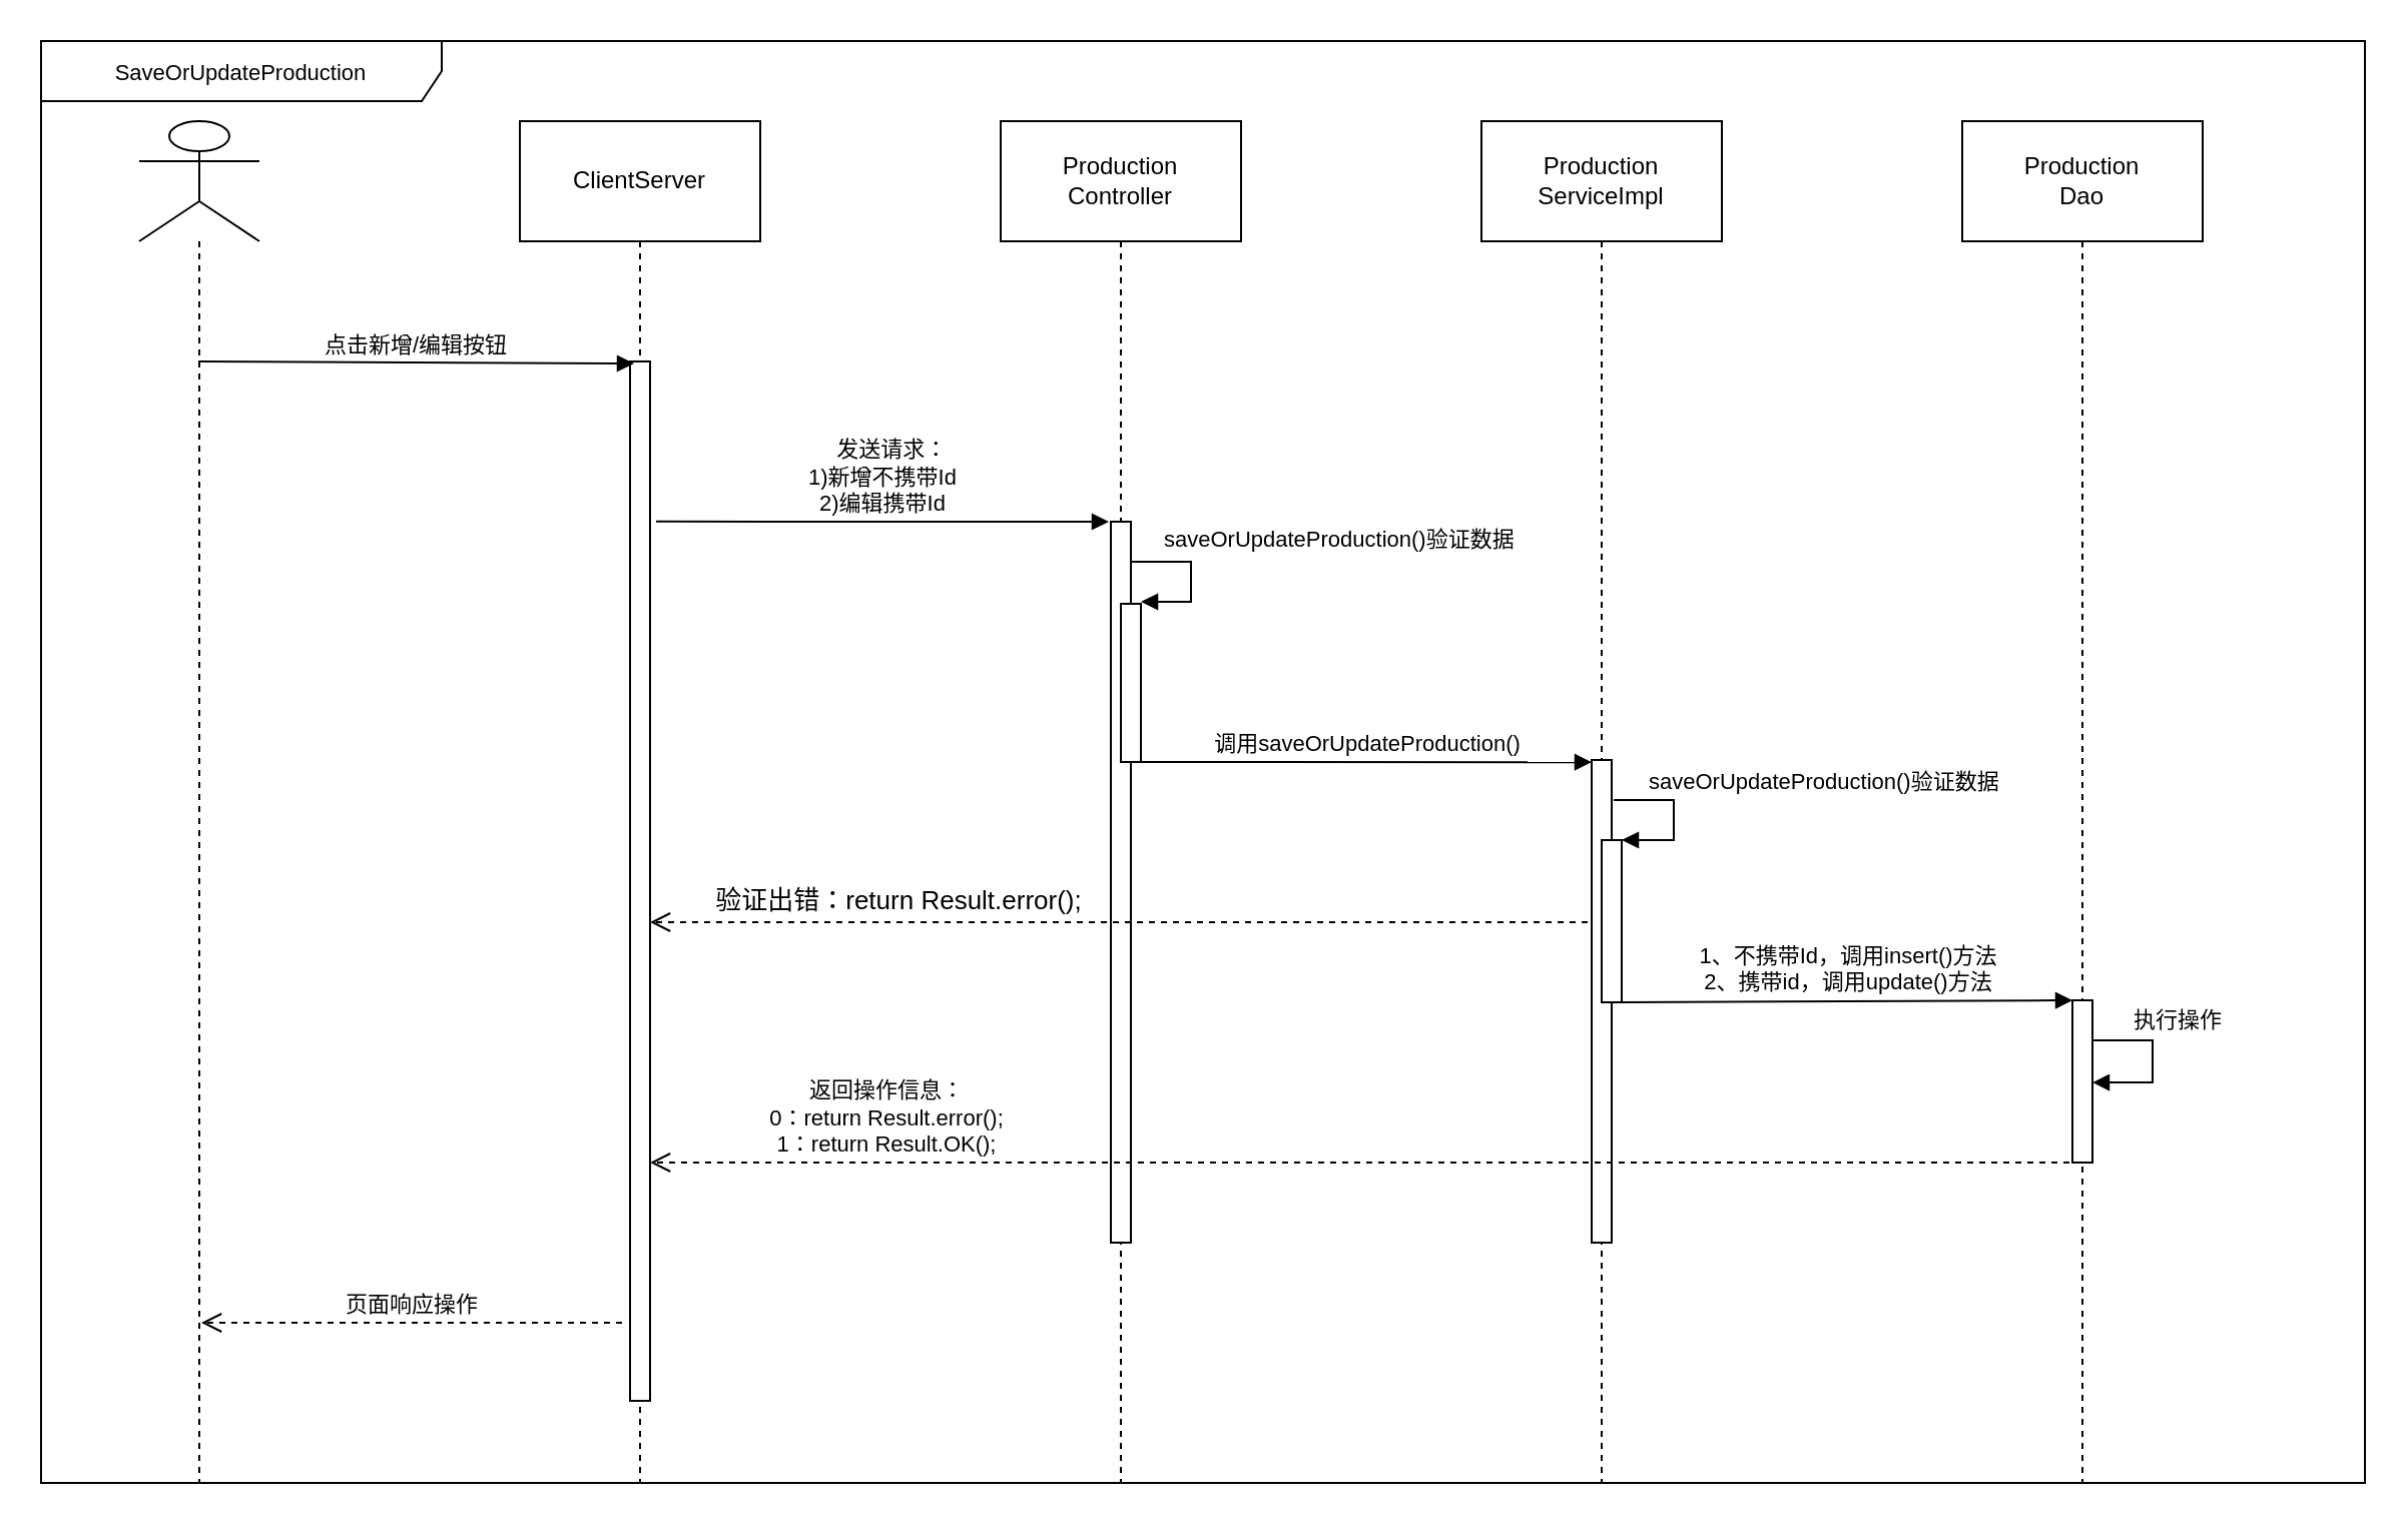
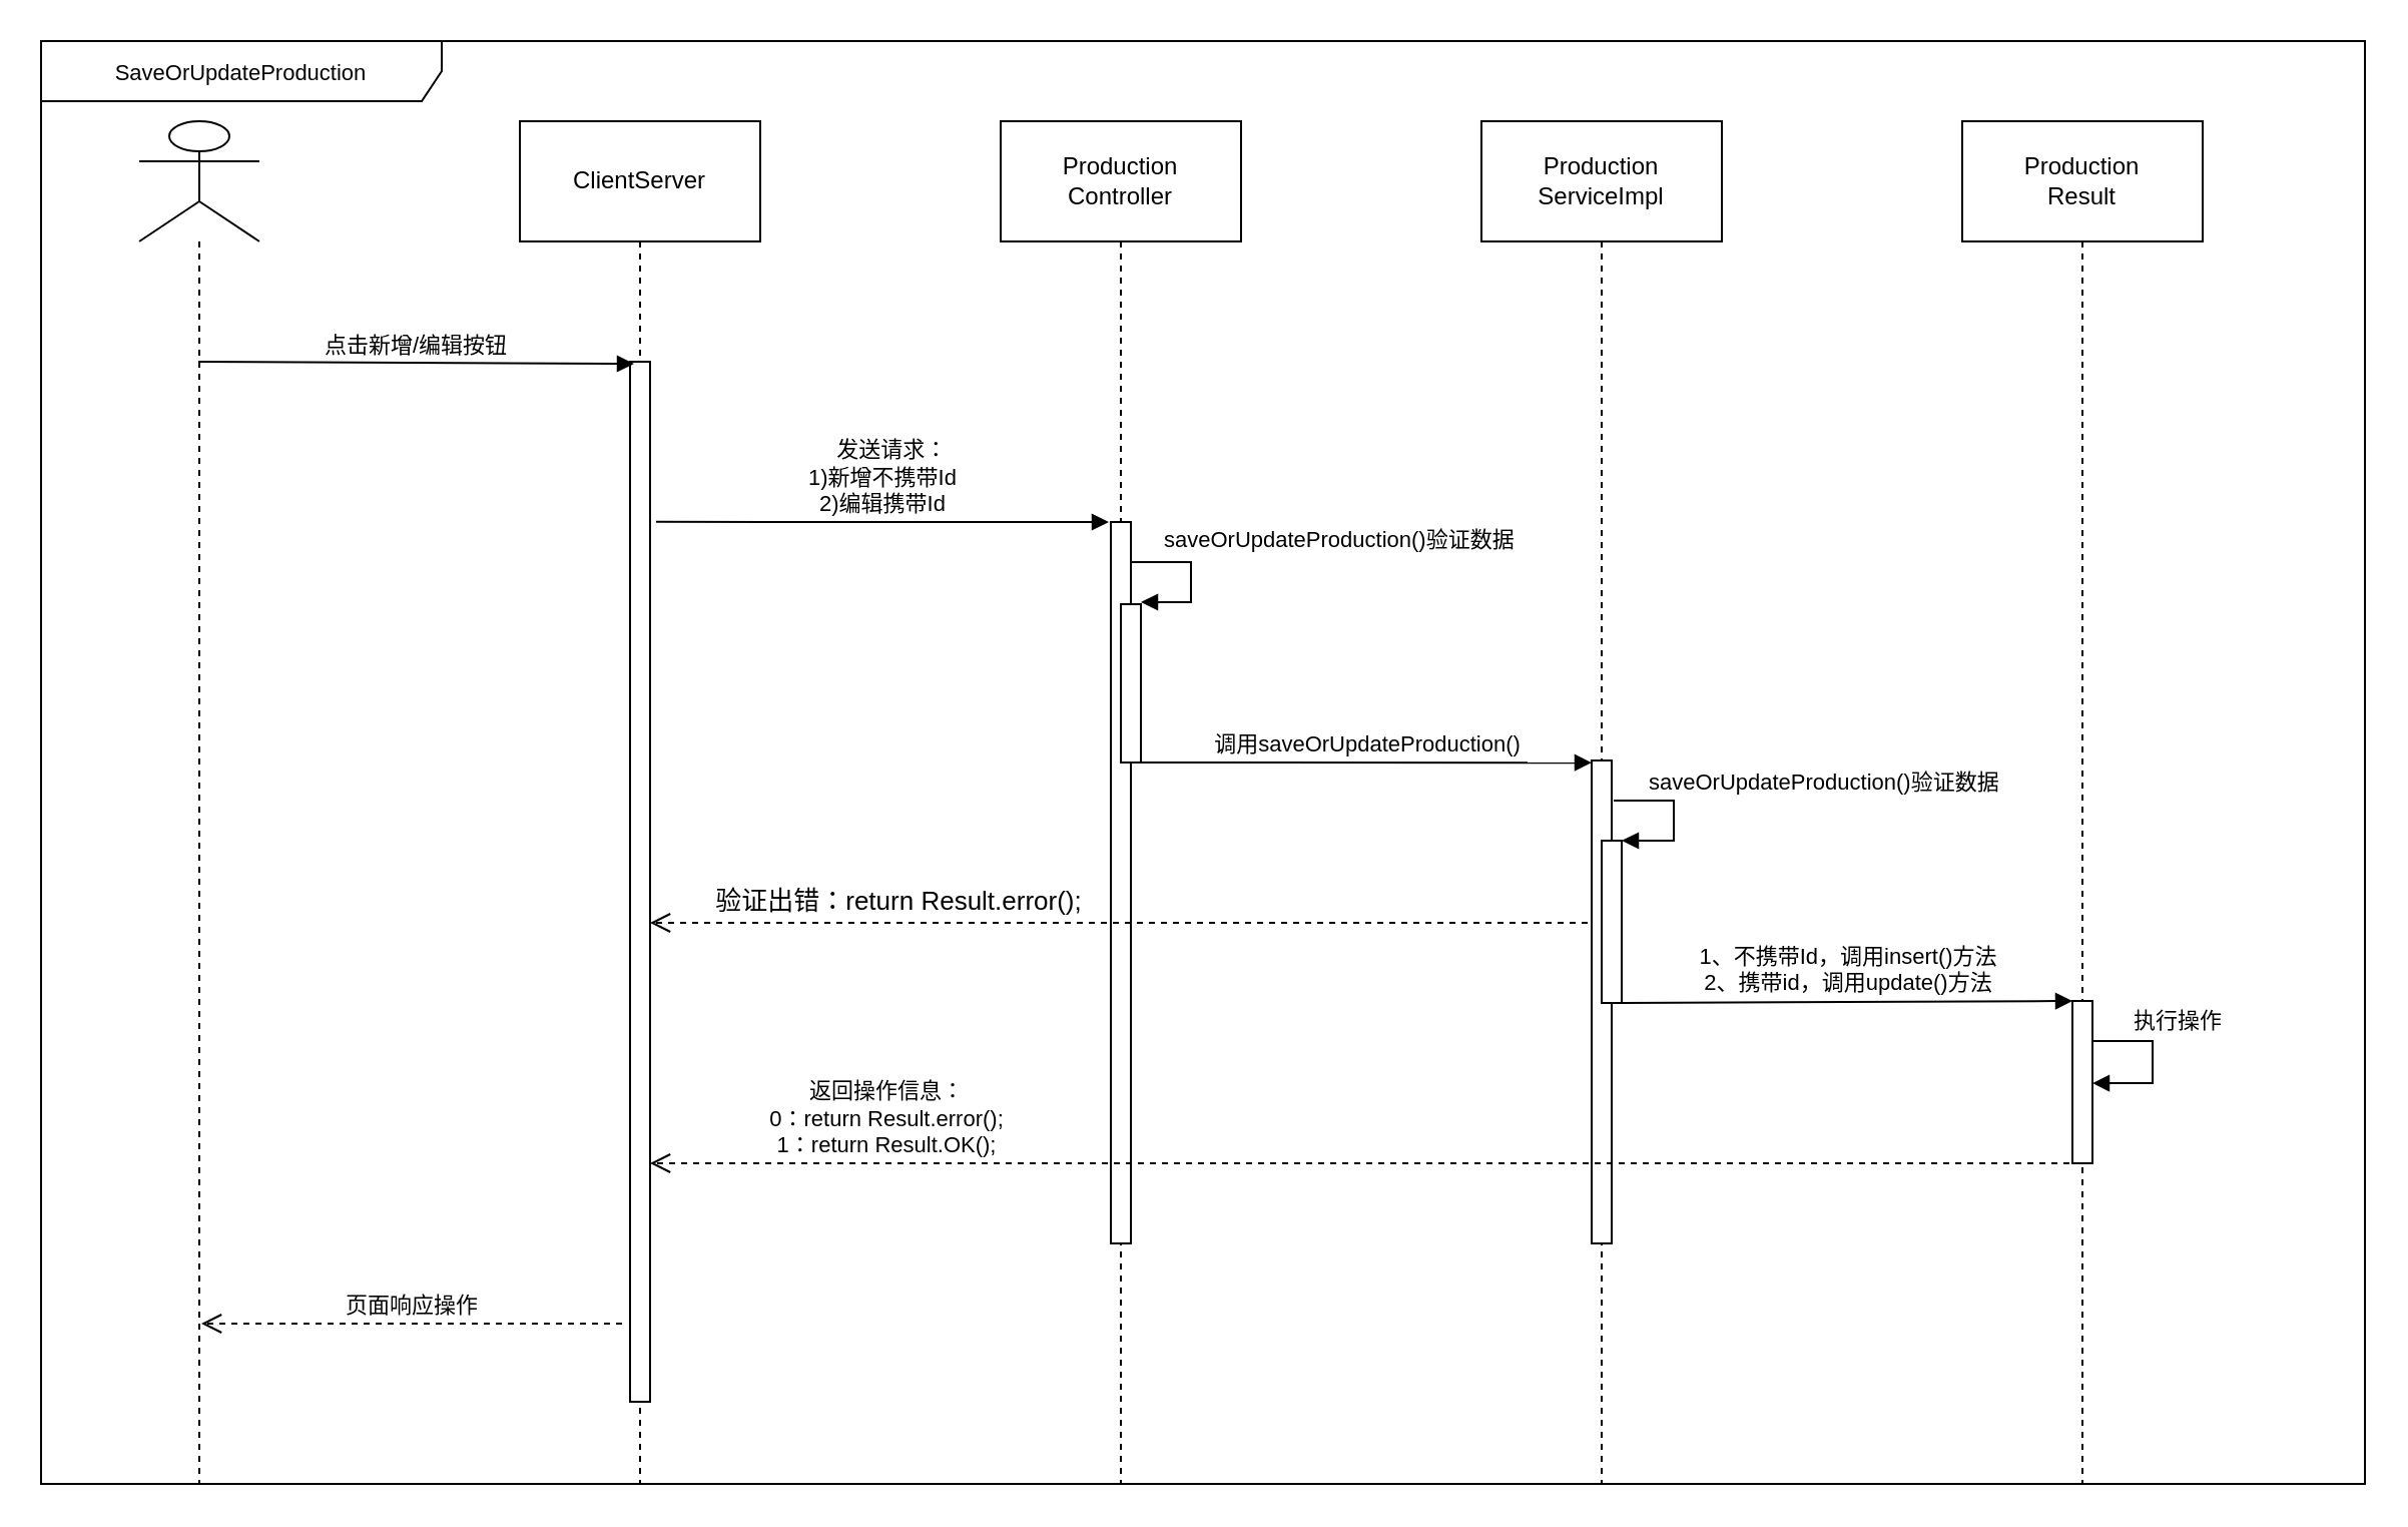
  <mxCell id="0" />
  <mxCell id="1" parent="0" />
  <mxCell id="2" value="&lt;span style=&quot;font-size: 11px; text-align: left; background-color: rgb(255, 255, 255);&quot;&gt;SaveOrUpdateProduction&lt;/span&gt;" style="shape=umlFrame;whiteSpace=wrap;html=1;fontSize=13;width=200;height=30;" parent="1" vertex="1"><mxGeometry x="20" y="20" width="1160" height="720" as="geometry" /></mxCell>
  <mxCell id="3" value="" style="shape=umlLifeline;participant=umlActor;perimeter=lifelinePerimeter;whiteSpace=wrap;html=1;container=1;collapsible=0;recursiveResize=0;verticalAlign=top;spacingTop=36;outlineConnect=0;size=60;" parent="1" vertex="1"><mxGeometry x="69" y="60" width="60" height="680" as="geometry" /></mxCell>
  <mxCell id="4" value="ClientServer" style="shape=umlLifeline;perimeter=lifelinePerimeter;whiteSpace=wrap;html=1;container=1;collapsible=0;recursiveResize=0;outlineConnect=0;size=60;" parent="1" vertex="1"><mxGeometry x="259" y="60" width="120" height="680" as="geometry" /></mxCell>
  <mxCell id="5" value="" style="html=1;points=[];perimeter=orthogonalPerimeter;" parent="4" vertex="1"><mxGeometry x="55" y="120" width="10" height="519" as="geometry" /></mxCell>
  <mxCell id="6" value="Production&lt;br&gt;ServiceImpl" style="shape=umlLifeline;perimeter=lifelinePerimeter;whiteSpace=wrap;html=1;container=1;collapsible=0;recursiveResize=0;outlineConnect=0;size=60;" parent="1" vertex="1"><mxGeometry x="739" y="60" width="120" height="680" as="geometry" /></mxCell>
  <mxCell id="7" value="" style="html=1;points=[];perimeter=orthogonalPerimeter;" parent="6" vertex="1"><mxGeometry x="55" y="319" width="10" height="241" as="geometry" /></mxCell>
  <mxCell id="8" value="" style="html=1;points=[];perimeter=orthogonalPerimeter;" parent="6" vertex="1"><mxGeometry x="60" y="359" width="10" height="81" as="geometry" /></mxCell>
  <mxCell id="9" value="saveOrUpdateProduction()验证数据" style="edgeStyle=orthogonalEdgeStyle;html=1;align=left;spacingLeft=2;endArrow=block;rounded=0;entryX=1;entryY=0;" parent="6" target="8" edge="1"><mxGeometry x="-0.632" y="9" relative="1" as="geometry"><mxPoint x="66" y="339" as="sourcePoint" /><Array as="points"><mxPoint x="96" y="339" /></Array><mxPoint as="offset" /></mxGeometry></mxCell>
  <mxCell id="10" value="Production&lt;br&gt;Controller" style="shape=umlLifeline;perimeter=lifelinePerimeter;whiteSpace=wrap;html=1;container=1;collapsible=0;recursiveResize=0;outlineConnect=0;size=60;" parent="1" vertex="1"><mxGeometry x="499" y="60" width="120" height="680" as="geometry" /></mxCell>
  <mxCell id="11" value="" style="html=1;points=[];perimeter=orthogonalPerimeter;" parent="10" vertex="1"><mxGeometry x="55" y="200" width="10" height="360" as="geometry" /></mxCell>
  <mxCell id="12" value="" style="html=1;points=[];perimeter=orthogonalPerimeter;" parent="10" vertex="1"><mxGeometry x="60" y="241" width="10" height="79" as="geometry" /></mxCell>
  <mxCell id="13" value="saveOrUpdateProduction()验证数据" style="edgeStyle=orthogonalEdgeStyle;html=1;align=left;spacingLeft=2;endArrow=block;rounded=0;" parent="10" edge="1"><mxGeometry x="-0.62" y="11" relative="1" as="geometry"><mxPoint x="65" y="221" as="sourcePoint" /><Array as="points"><mxPoint x="65" y="220" /><mxPoint x="95" y="220" /><mxPoint x="95" y="240" /></Array><mxPoint x="70" y="240" as="targetPoint" /><mxPoint as="offset" /></mxGeometry></mxCell>
  <mxCell id="14" value="点击新增/编辑按钮" style="html=1;verticalAlign=bottom;endArrow=block;rounded=0;entryX=0.2;entryY=0.002;entryDx=0;entryDy=0;entryPerimeter=0;" parent="1" target="5" edge="1"><mxGeometry width="80" relative="1" as="geometry"><mxPoint x="98.5" y="180" as="sourcePoint" /><mxPoint x="319" y="180" as="targetPoint" /><Array as="points" /></mxGeometry></mxCell>
  <mxCell id="15" value="&lt;span style=&quot;text-align: left;&quot;&gt;&amp;nbsp; &amp;nbsp;发送请求：&lt;/span&gt;&lt;br style=&quot;text-align: left;&quot;&gt;&lt;span style=&quot;text-align: left;&quot;&gt;1)新增不携带Id&lt;/span&gt;&lt;br style=&quot;text-align: left;&quot;&gt;&lt;span style=&quot;text-align: left;&quot;&gt;2)编辑携带Id&lt;/span&gt;" style="html=1;verticalAlign=bottom;endArrow=block;entryX=0;entryY=0;rounded=0;exitX=1.4;exitY=0.154;exitDx=0;exitDy=0;exitPerimeter=0;" parent="1" edge="1"><mxGeometry relative="1" as="geometry"><mxPoint x="327" y="259.926" as="sourcePoint" /><mxPoint x="553" y="260" as="targetPoint" /></mxGeometry></mxCell>
  <mxCell id="16" value="&lt;font style=&quot;font-size: 13px;&quot;&gt;验证出错：return Result.error();&lt;/font&gt;" style="html=1;verticalAlign=bottom;endArrow=open;dashed=1;endSize=8;rounded=0;" parent="1" edge="1"><mxGeometry x="0.47" relative="1" as="geometry"><mxPoint x="324" y="460" as="targetPoint" /><mxPoint x="792" y="460" as="sourcePoint" /><mxPoint as="offset" /></mxGeometry></mxCell>
  <mxCell id="17" value="调用saveOrUpdateProduction()" style="html=1;verticalAlign=bottom;endArrow=block;rounded=0;entryX=0;entryY=0.013;entryDx=0;entryDy=0;entryPerimeter=0;" parent="1" edge="1"><mxGeometry width="80" relative="1" as="geometry"><mxPoint x="569" y="380" as="sourcePoint" /><mxPoint x="794" y="380.093" as="targetPoint" /></mxGeometry></mxCell>
- <mxCell id="18" value="Production&lt;br&gt;Dao" style="shape=umlLifeline;perimeter=lifelinePerimeter;whiteSpace=wrap;html=1;container=1;collapsible=0;recursiveResize=0;outlineConnect=0;size=60;" parent="1" vertex="1"><mxGeometry x="979" y="60" width="120" height="680" as="geometry" /></mxCell>
+ <mxCell id="18" value="Production&lt;br&gt;Result" style="shape=umlLifeline;perimeter=lifelinePerimeter;whiteSpace=wrap;html=1;container=1;collapsible=0;recursiveResize=0;outlineConnect=0;size=60;" parent="1" vertex="1"><mxGeometry x="979" y="60" width="120" height="680" as="geometry" /></mxCell>
  <mxCell id="19" value="" style="html=1;points=[];perimeter=orthogonalPerimeter;" parent="18" vertex="1"><mxGeometry x="55" y="439" width="10" height="81" as="geometry" /></mxCell>
  <mxCell id="20" value="执行操作" style="edgeStyle=orthogonalEdgeStyle;html=1;align=left;spacingLeft=2;endArrow=block;rounded=0;entryX=1;entryY=0.513;entryDx=0;entryDy=0;entryPerimeter=0;" parent="18" edge="1"><mxGeometry x="-0.573" y="10" relative="1" as="geometry"><mxPoint x="65" y="459" as="sourcePoint" /><Array as="points"><mxPoint x="95" y="459" /><mxPoint x="95" y="480" /></Array><mxPoint x="65" y="480.04" as="targetPoint" /><mxPoint as="offset" /></mxGeometry></mxCell>
  <mxCell id="21" value="1、不携带Id，调用insert()方法&lt;br&gt;2、携带id，调用update()方法" style="html=1;verticalAlign=bottom;endArrow=block;rounded=0;entryX=0;entryY=0;entryDx=0;entryDy=0;entryPerimeter=0;" parent="1" target="19" edge="1"><mxGeometry width="80" relative="1" as="geometry"><mxPoint x="809" y="500" as="sourcePoint" /><mxPoint x="1029" y="500" as="targetPoint" /></mxGeometry></mxCell>
  <mxCell id="22" value="返回操作信息：&lt;br&gt;0：return Result.error();&lt;br&gt;1：return Result.OK();" style="html=1;verticalAlign=bottom;endArrow=open;dashed=1;endSize=8;rounded=0;entryX=1;entryY=1;entryDx=0;entryDy=0;entryPerimeter=0;" parent="1" source="18" edge="1"><mxGeometry x="0.675" relative="1" as="geometry"><mxPoint x="554" y="580" as="sourcePoint" /><mxPoint x="324" y="580" as="targetPoint" /><mxPoint x="1" as="offset" /></mxGeometry></mxCell>
  <mxCell id="23" value="页面响应操作" style="html=1;verticalAlign=bottom;endArrow=open;dashed=1;endSize=8;rounded=0;entryX=1;entryY=1;entryDx=0;entryDy=0;entryPerimeter=0;" parent="1" edge="1"><mxGeometry relative="1" as="geometry"><mxPoint x="310" y="660" as="sourcePoint" /><mxPoint x="100" y="660" as="targetPoint" /></mxGeometry></mxCell>
